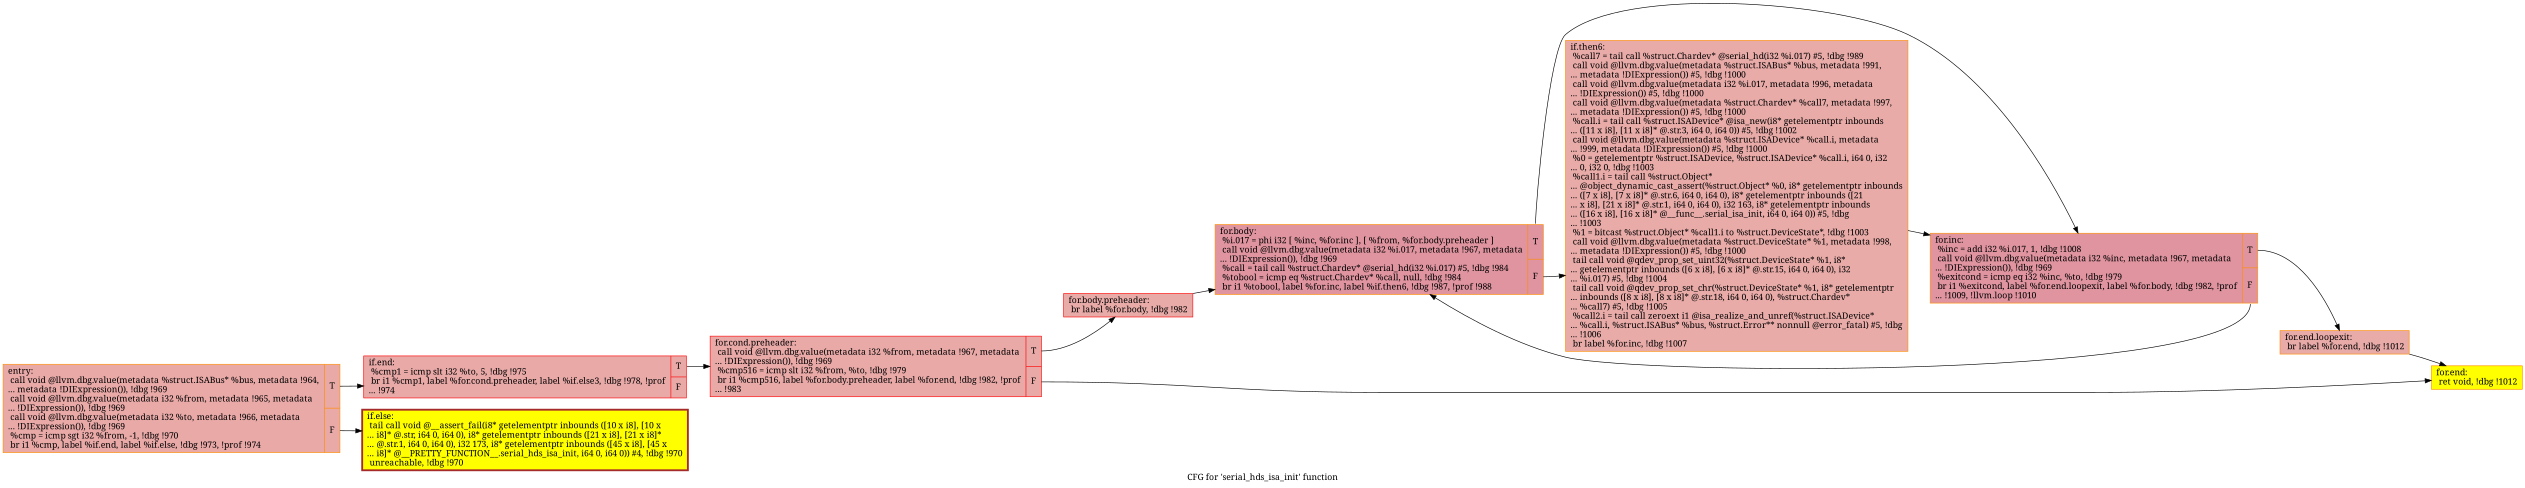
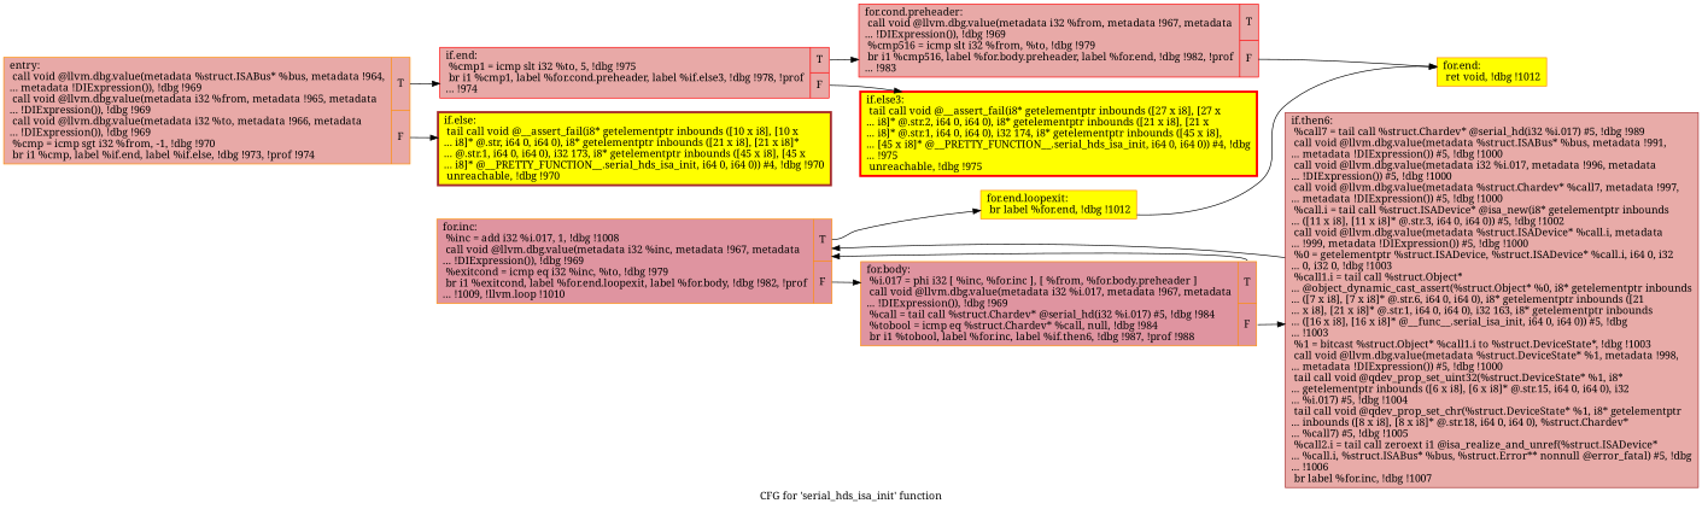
  digraph {
    fontname="Noto Serif"
    label="CFG for 'serial_hds_isa_init' function"
    rankdir=LR
    node [color=darkorange fillcolor="#ca3b3770" fontname="Noto Serif" shape=record style=filled]
    edge [fontname="Noto Serif" tailport=s0]
    n1 [label="{entry:\l  call void @llvm.dbg.value(metadata %struct.ISABus* %bus, metadata !964,\l... metadata !DIExpression()), !dbg !969\l  call void @llvm.dbg.value(metadata i32 %from, metadata !965, metadata\l... !DIExpression()), !dbg !969\l  call void @llvm.dbg.value(metadata i32 %to, metadata !966, metadata\l... !DIExpression()), !dbg !969\l  %cmp = icmp sgt i32 %from, -1, !dbg !970\l  br i1 %cmp, label %if.end, label %if.else, !dbg !973, !prof !974\l|{<s0>T|<s1>F}}"]
    n2 [color=red label="{if.end:                                           \l  %cmp1 = icmp slt i32 %to, 5, !dbg !975\l  br i1 %cmp1, label %for.cond.preheader, label %if.else3, !dbg !978, !prof\l... !974\l|{<s0>T|<s1>F}}"]
    n3 [color=brown fillcolor=yellow label="{if.else:                                          \l  tail call void @__assert_fail(i8* getelementptr inbounds ([10 x i8], [10 x\l... i8]* @.str, i64 0, i64 0), i8* getelementptr inbounds ([21 x i8], [21 x i8]*\l... @.str.1, i64 0, i64 0), i32 173, i8* getelementptr inbounds ([45 x i8], [45 x\l... i8]* @__PRETTY_FUNCTION__.serial_hds_isa_init, i64 0, i64 0)) #4, !dbg !970\l  unreachable, !dbg !970\l}" penwidth=3.0]
    n4 [color=red label="{for.cond.preheader:                               \l  call void @llvm.dbg.value(metadata i32 %from, metadata !967, metadata\l... !DIExpression()), !dbg !969\l  %cmp516 = icmp slt i32 %from, %to, !dbg !979\l  br i1 %cmp516, label %for.body.preheader, label %for.end, !dbg !982, !prof\l... !983\l|{<s0>T|<s1>F}}"]
-   n6 [color=red fillcolor="#cc403a70" label="{for.body.preheader:                               \l  br label %for.body, !dbg !982\l}"]
+   n5 [color=red fillcolor=yellow label="{if.else3:                                         \l  tail call void @__assert_fail(i8* getelementptr inbounds ([27 x i8], [27 x\l... i8]* @.str.2, i64 0, i64 0), i8* getelementptr inbounds ([21 x i8], [21 x\l... i8]* @.str.1, i64 0, i64 0), i32 174, i8* getelementptr inbounds ([45 x i8],\l... [45 x i8]* @__PRETTY_FUNCTION__.serial_hds_isa_init, i64 0, i64 0)) #4, !dbg\l... !975\l  unreachable, !dbg !975\l}" penwidth=3.0]
    n7 [fillcolor=yellow label="{for.end:                                          \l  ret void, !dbg !1012\l}"]
    n8 [fillcolor="#b70d2870" label="{for.body:                                         \l  %i.017 = phi i32 [ %inc, %for.inc ], [ %from, %for.body.preheader ]\l  call void @llvm.dbg.value(metadata i32 %i.017, metadata !967, metadata\l... !DIExpression()), !dbg !969\l  %call = tail call %struct.Chardev* @serial_hd(i32 %i.017) #5, !dbg !984\l  %tobool = icmp eq %struct.Chardev* %call, null, !dbg !984\l  br i1 %tobool, label %for.inc, label %if.then6, !dbg !987, !prof !988\l|{<s0>T|<s1>F}}"]
    n9 [fillcolor="#b70d2870" label="{for.inc:                                          \l  %inc = add i32 %i.017, 1, !dbg !1008\l  call void @llvm.dbg.value(metadata i32 %inc, metadata !967, metadata\l... !DIExpression()), !dbg !969\l  %exitcond = icmp eq i32 %inc, %to, !dbg !979\l  br i1 %exitcond, label %for.end.loopexit, label %for.body, !dbg !982, !prof\l... !1009, !llvm.loop !1010\l|{<s0>T|<s1>F}}"]
-   n10 [fillcolor="#cc403a70" label="{if.then6:                                         \l  %call7 = tail call %struct.Chardev* @serial_hd(i32 %i.017) #5, !dbg !989\l  call void @llvm.dbg.value(metadata %struct.ISABus* %bus, metadata !991,\l... metadata !DIExpression()) #5, !dbg !1000\l  call void @llvm.dbg.value(metadata i32 %i.017, metadata !996, metadata\l... !DIExpression()) #5, !dbg !1000\l  call void @llvm.dbg.value(metadata %struct.Chardev* %call7, metadata !997,\l... metadata !DIExpression()) #5, !dbg !1000\l  %call.i = tail call %struct.ISADevice* @isa_new(i8* getelementptr inbounds\l... ([11 x i8], [11 x i8]* @.str.3, i64 0, i64 0)) #5, !dbg !1002\l  call void @llvm.dbg.value(metadata %struct.ISADevice* %call.i, metadata\l... !999, metadata !DIExpression()) #5, !dbg !1000\l  %0 = getelementptr %struct.ISADevice, %struct.ISADevice* %call.i, i64 0, i32\l... 0, i32 0, !dbg !1003\l  %call1.i = tail call %struct.Object*\l... @object_dynamic_cast_assert(%struct.Object* %0, i8* getelementptr inbounds\l... ([7 x i8], [7 x i8]* @.str.6, i64 0, i64 0), i8* getelementptr inbounds ([21\l... x i8], [21 x i8]* @.str.1, i64 0, i64 0), i32 163, i8* getelementptr inbounds\l... ([16 x i8], [16 x i8]* @__func__.serial_isa_init, i64 0, i64 0)) #5, !dbg\l... !1003\l  %1 = bitcast %struct.Object* %call1.i to %struct.DeviceState*, !dbg !1003\l  call void @llvm.dbg.value(metadata %struct.DeviceState* %1, metadata !998,\l... metadata !DIExpression()) #5, !dbg !1000\l  tail call void @qdev_prop_set_uint32(%struct.DeviceState* %1, i8*\l... getelementptr inbounds ([6 x i8], [6 x i8]* @.str.15, i64 0, i64 0), i32\l... %i.017) #5, !dbg !1004\l  tail call void @qdev_prop_set_chr(%struct.DeviceState* %1, i8* getelementptr\l... inbounds ([8 x i8], [8 x i8]* @.str.18, i64 0, i64 0), %struct.Chardev*\l... %call7) #5, !dbg !1005\l  %call2.i = tail call zeroext i1 @isa_realize_and_unref(%struct.ISADevice*\l... %call.i, %struct.ISABus* %bus, %struct.Error** nonnull @error_fatal) #5, !dbg\l... !1006\l  br label %for.inc, !dbg !1007\l}"]
-   n11 [fillcolor="#cc403a70" label="{for.end.loopexit:                                 \l  br label %for.end, !dbg !1012\l}"]
+   n10 [color=brown fillcolor="#cc403a70" label="{if.then6:                                         \l  %call7 = tail call %struct.Chardev* @serial_hd(i32 %i.017) #5, !dbg !989\l  call void @llvm.dbg.value(metadata %struct.ISABus* %bus, metadata !991,\l... metadata !DIExpression()) #5, !dbg !1000\l  call void @llvm.dbg.value(metadata i32 %i.017, metadata !996, metadata\l... !DIExpression()) #5, !dbg !1000\l  call void @llvm.dbg.value(metadata %struct.Chardev* %call7, metadata !997,\l... metadata !DIExpression()) #5, !dbg !1000\l  %call.i = tail call %struct.ISADevice* @isa_new(i8* getelementptr inbounds\l... ([11 x i8], [11 x i8]* @.str.3, i64 0, i64 0)) #5, !dbg !1002\l  call void @llvm.dbg.value(metadata %struct.ISADevice* %call.i, metadata\l... !999, metadata !DIExpression()) #5, !dbg !1000\l  %0 = getelementptr %struct.ISADevice, %struct.ISADevice* %call.i, i64 0, i32\l... 0, i32 0, !dbg !1003\l  %call1.i = tail call %struct.Object*\l... @object_dynamic_cast_assert(%struct.Object* %0, i8* getelementptr inbounds\l... ([7 x i8], [7 x i8]* @.str.6, i64 0, i64 0), i8* getelementptr inbounds ([21\l... x i8], [21 x i8]* @.str.1, i64 0, i64 0), i32 163, i8* getelementptr inbounds\l... ([16 x i8], [16 x i8]* @__func__.serial_isa_init, i64 0, i64 0)) #5, !dbg\l... !1003\l  %1 = bitcast %struct.Object* %call1.i to %struct.DeviceState*, !dbg !1003\l  call void @llvm.dbg.value(metadata %struct.DeviceState* %1, metadata !998,\l... metadata !DIExpression()) #5, !dbg !1000\l  tail call void @qdev_prop_set_uint32(%struct.DeviceState* %1, i8*\l... getelementptr inbounds ([6 x i8], [6 x i8]* @.str.15, i64 0, i64 0), i32\l... %i.017) #5, !dbg !1004\l  tail call void @qdev_prop_set_chr(%struct.DeviceState* %1, i8* getelementptr\l... inbounds ([8 x i8], [8 x i8]* @.str.18, i64 0, i64 0), %struct.Chardev*\l... %call7) #5, !dbg !1005\l  %call2.i = tail call zeroext i1 @isa_realize_and_unref(%struct.ISADevice*\l... %call.i, %struct.ISABus* %bus, %struct.Error** nonnull @error_fatal) #5, !dbg\l... !1006\l  br label %for.inc, !dbg !1007\l}"]
+   n11 [fillcolor=yellow label="{for.end.loopexit:                                 \l  br label %for.end, !dbg !1012\l}"]
    n1 -> n2
    n1 -> n3 [tailport=s1]
    n2 -> n4
-   n4 -> n6
+   n2 -> n5 [tailport=s1]
    n4 -> n7 [tailport=s1]
-   n6 -> n8
    n8 -> n9
    n8 -> n10 [tailport=s1]
    n9 -> n8 [tailport=s1]
    n9 -> n11
    n10 -> n9
    n11 -> n7
  }
